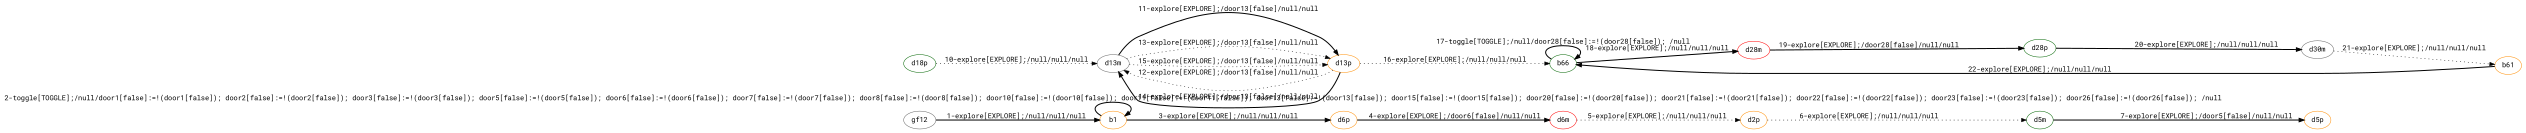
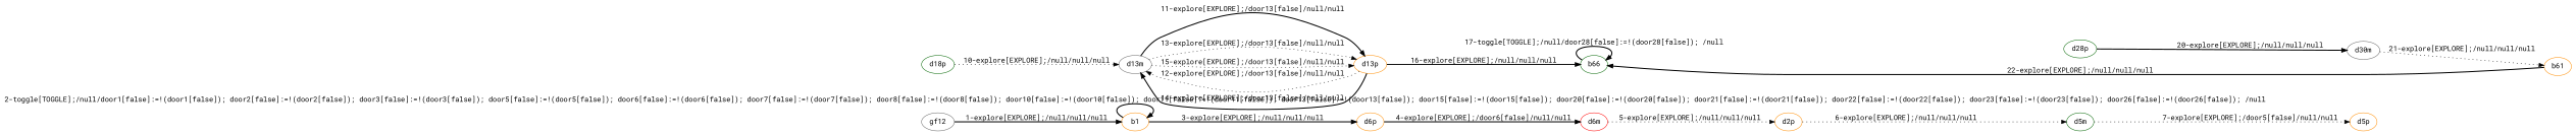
  digraph {
    fontname="Roboto Mono"
    rankdir=LR
    node [color=darkorange fontname="Roboto Mono"]
    edge [fontname="Roboto Mono" style=bold]
    gf12 [color=gray40]
    b1
    d6p
    d6m [color=red]
    d2p
    d5m [color=darkgreen]
    d5p
    n8 [color=darkgreen label=d18p]
    d13m [color=gray40]
    d13p
    b66 [color=darkgreen]
-   d28m [color=red]
    d28p [color=darkgreen]
    d30m [color=gray40]
    b61
    gf12 -> b1 [label="1-explore[EXPLORE];/null/null/null"]
    b1 -> b1 [label="2-toggle[TOGGLE];/null/door1[false]:=!(door1[false]); door2[false]:=!(door2[false]); door3[false]:=!(door3[false]); door5[false]:=!(door5[false]); door6[false]:=!(door6[false]); door7[false]:=!(door7[false]); door8[false]:=!(door8[false]); door10[false]:=!(door10[false]); door11[false]:=!(door11[false]); door13[false]:=!(door13[false]); door15[false]:=!(door15[false]); door20[false]:=!(door20[false]); door21[false]:=!(door21[false]); door22[false]:=!(door22[false]); door23[false]:=!(door23[false]); door26[false]:=!(door26[false]); /null"]
    b1 -> d6p [label="3-explore[EXPLORE];/null/null/null"]
    d6p -> d6m [label="4-explore[EXPLORE];/door6[false]/null/null"]
    d6m -> d2p [label="5-explore[EXPLORE];/null/null/null" style=dotted]
    d2p -> d5m [label="6-explore[EXPLORE];/null/null/null" style=dotted]
-   d5m -> d5p [label="7-explore[EXPLORE];/door5[false]/null/null"]
+   d5m -> d5p [label="7-explore[EXPLORE];/door5[false]/null/null" style=dotted]
    n8 -> d13m [label="10-explore[EXPLORE];/null/null/null" style=dotted]
    d13m -> d13p [label="11-explore[EXPLORE];/door13[false]/null/null"]
    d13m -> d13p [label="13-explore[EXPLORE];/door13[false]/null/null" style=dotted]
    d13m -> d13p [label="15-explore[EXPLORE];/door13[false]/null/null" style=dotted]
    d13p -> d13m [label="12-explore[EXPLORE];/door13[false]/null/null" style=dotted]
    d13p -> d13m [label="14-explore[EXPLORE];/door13[false]/null/null"]
-   d13p -> b66 [label="16-explore[EXPLORE];/null/null/null" style=dotted]
+   d13p -> b66 [label="16-explore[EXPLORE];/null/null/null"]
    b66 -> b66 [label="17-toggle[TOGGLE];/null/door28[false]:=!(door28[false]); /null"]
-   b66 -> d28m [label="18-explore[EXPLORE];/null/null/null"]
-   d28m -> d28p [label="19-explore[EXPLORE];/door28[false]/null/null"]
    d28p -> d30m [label="20-explore[EXPLORE];/null/null/null"]
    d30m -> b61 [label="21-explore[EXPLORE];/null/null/null" style=dotted]
    b61 -> b66 [label="22-explore[EXPLORE];/null/null/null"]
  }
